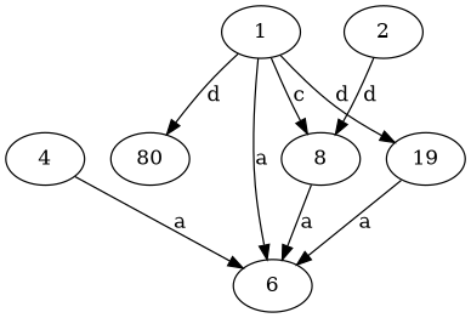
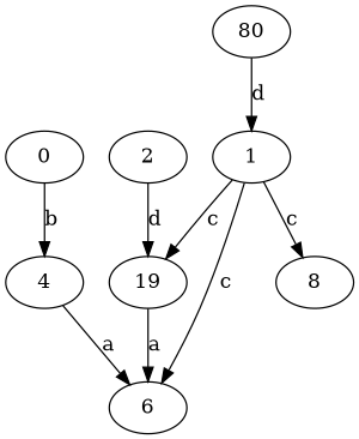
  strict digraph {
    n1 [label=6]
    4
+   0
    1
    8
    n6 [label=80]
    n7 [label=19]
    2
    4 -> n1 [label=a]
-   1 -> n1 [label=a]
+   0 -> 4 [label=b]
+   1 -> n1 [label=c]
    1 -> 8 [label=c]
-   1 -> n6 [label=d]
-   1 -> n7 [label=d]
-   8 -> n1 [label=a]
+   n6 -> 1 [label=d]
+   1 -> n7 [label=c]
    n7 -> n1 [label=a]
-   2 -> 8 [label=d]
+   2 -> n7 [label=d]
  }
